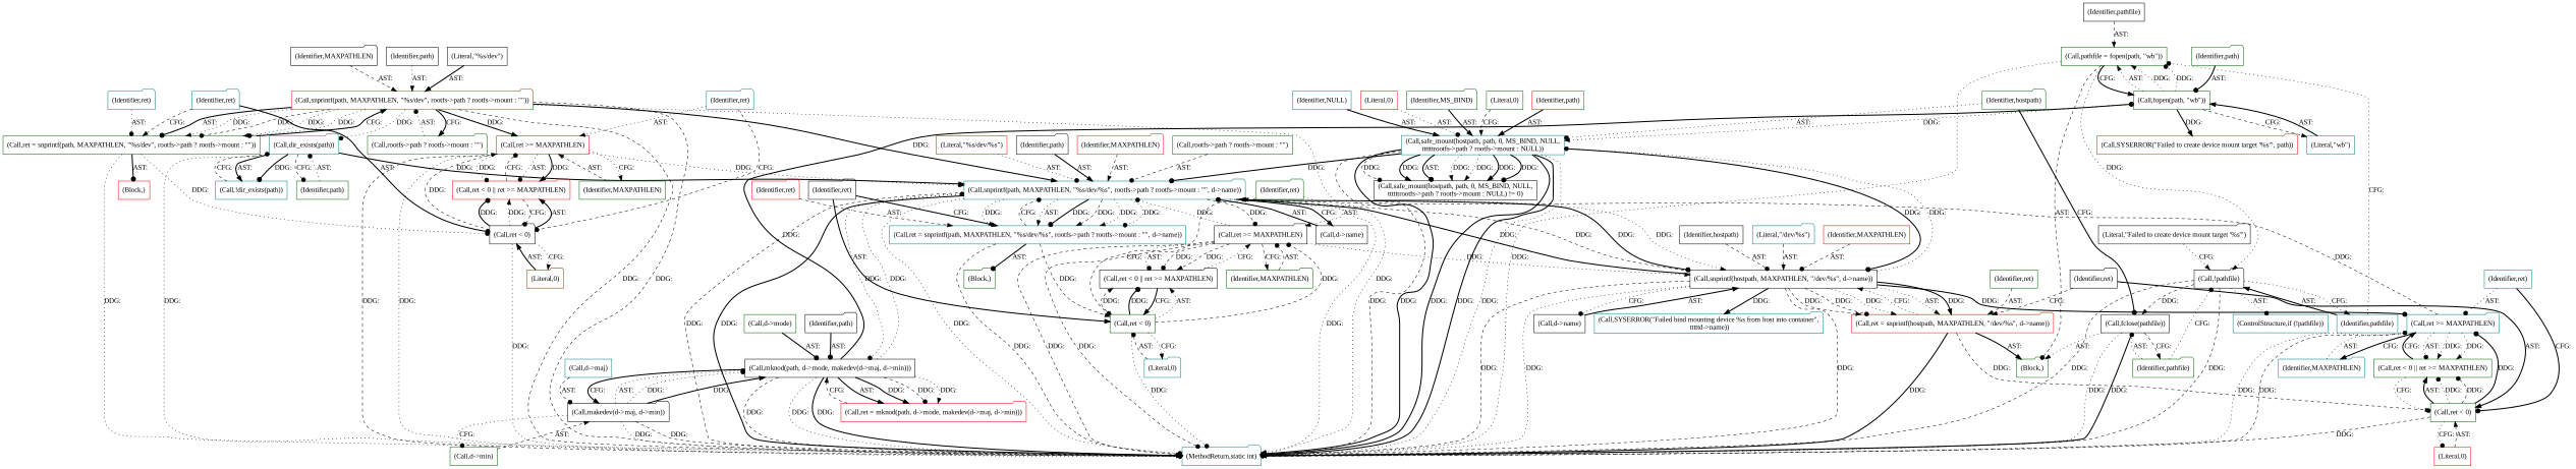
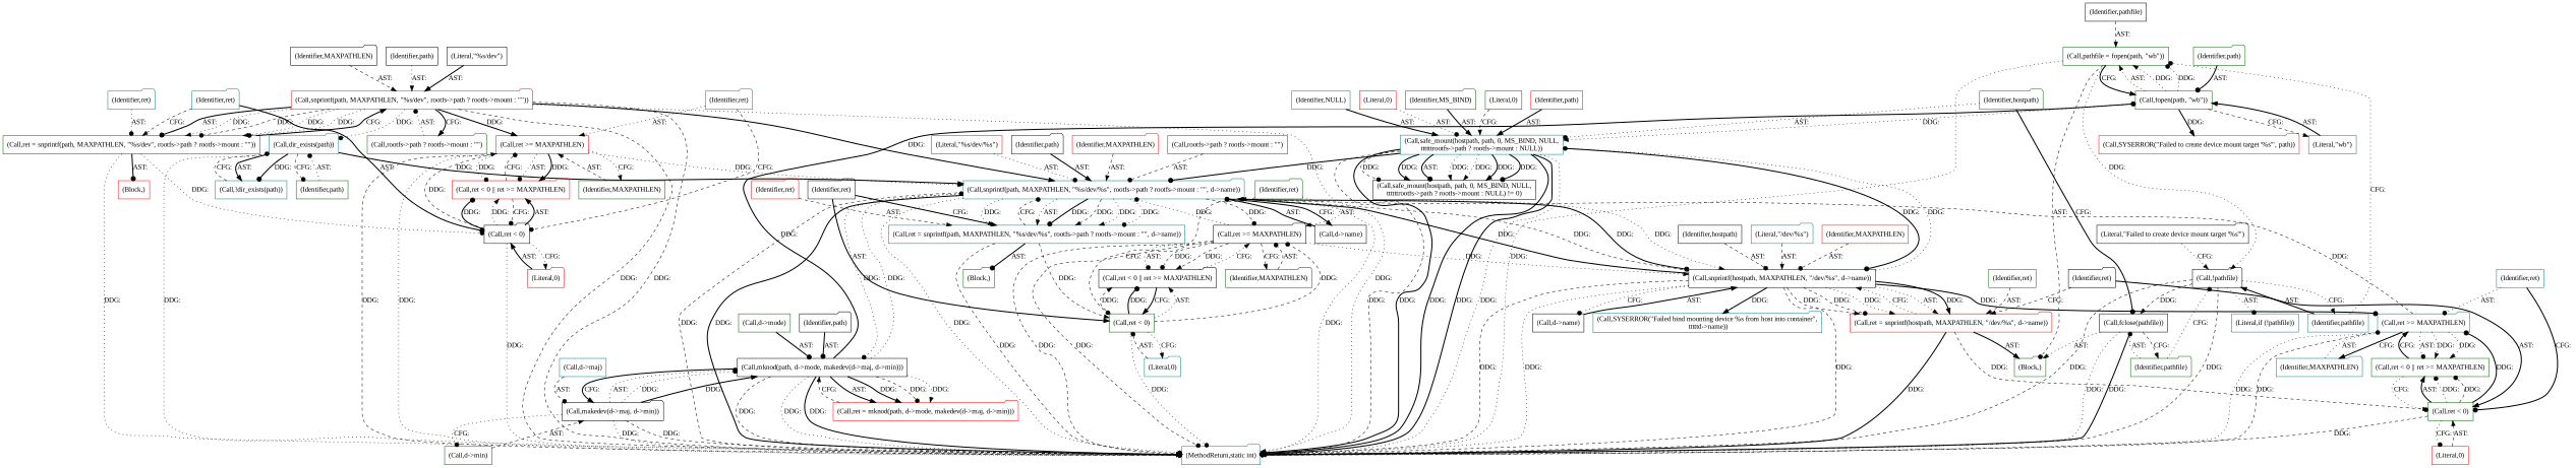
  digraph {
    fontname="Liberation Serif"
    node [color=darkgreen fontname="Liberation Serif" shape=box]
    edge [arrowhead=normal fontname="Liberation Serif" style=dotted]
    n1 [label="(Call,pathfile = fopen(path, \"wb\"))"]
    n2 [label="(Call,fopen(path, \"wb\"))"]
    n3 [color=black label="(Call,!pathfile)" shape=folder]
    n4 [label="(Block,)" shape=folder]
    n5 [color=teal label="(MethodReturn,static int)" shape=folder]
    n6 [color=teal label="(Call,safe_mount(hostpath, path, 0, MS_BIND, NULL,\n\t\t\t\t\t\trootfs->path ? rootfs->mount : NULL))"]
    n7 [color=red label="(Call,SYSERROR(\"Failed to create device mount target '%s'\", path))" shape=folder]
    n8 [color=teal label="(Literal,\"wb\")"]
    n9 [color=black label="(Call,fclose(pathfile))"]
-   n10 [color=teal label="(ControlStructure,if (!pathfile))"]
+   n10 [color=teal label="(Literal,if (!pathfile))"]
    n11 [color=teal label="(Identifier,pathfile)"]
    n12 [color=teal label="(Call,snprintf(path, MAXPATHLEN, \"%s/dev/%s\", rootfs->path ? rootfs->mount : \"\", d->name))" shape=folder]
    n13 [color=black label="(Call,snprintf(hostpath, MAXPATHLEN, \"/dev/%s\", d->name))"]
    n14 [color=black label="(Call,safe_mount(hostpath, path, 0, MS_BIND, NULL,\n\t\t\t\t\t\trootfs->path ? rootfs->mount : NULL) != 0)"]
    n15 [color=black label="(Call,mknod(path, d->mode, makedev(d->maj, d->min)))"]
    n16 [color=black label="(Call,makedev(d->maj, d->min))" shape=folder]
    n17 [color=red label="(Call,ret = mknod(path, d->mode, makedev(d->maj, d->min)))" shape=folder]
    n18 [color=black label="(Call,ret >= MAXPATHLEN)" shape=folder]
    n19 [color=teal label="(Call,ret = snprintf(path, MAXPATHLEN, \"%s/dev/%s\", rootfs->path ? rootfs->mount : \"\", d->name))"]
    n20 [color=black label="(Call,d->name)"]
    n21 [label="(Call,d->min)"]
    n22 [color=teal label="(Call,ret >= MAXPATHLEN)" shape=folder]
    n23 [color=red label="(Call,ret = snprintf(hostpath, MAXPATHLEN, \"/dev/%s\", d->name))" shape=folder]
    n24 [color=black label="(Call,d->name)"]
    n25 [color=teal label="(Call,SYSERROR(\"Failed bind mounting device %s from host into container\",\n \t\t\t\t\td->name))" shape=folder]
    n26 [color=black label="(Call,ret < 0 || ret >= MAXPATHLEN)" shape=folder]
    n27 [label="(Identifier,MAXPATHLEN)" shape=folder]
    n28 [label="(Call,ret < 0)"]
    n29 [label="(Block,)" shape=folder]
    n30 [color=teal label="(Call,dir_exists(path))" shape=folder]
    n31 [label="(Identifier,path)"]
    n32 [color=teal label="(Call,!dir_exists(path))"]
    n33 [color=red label="(Call,snprintf(path, MAXPATHLEN, \"%s/dev\", rootfs->path ? rootfs->mount : \"\"))" shape=folder]
    n34 [color=red label="(Call,ret >= MAXPATHLEN)"]
    n35 [label="(Call,ret = snprintf(path, MAXPATHLEN, \"%s/dev\", rootfs->path ? rootfs->mount : \"\"))"]
    n36 [label="(Call,rootfs->path ? rootfs->mount : \"\")" shape=folder]
    n37 [label="(Identifier,MAXPATHLEN)"]
    n38 [color=red label="(Call,ret < 0 || ret >= MAXPATHLEN)" shape=folder]
    n39 [color=black label="(Call,ret < 0)" shape=folder]
    n40 [color=red label="(Block,)"]
    n41 [color=teal label="(Identifier,MAXPATHLEN)" shape=folder]
    n42 [label="(Call,ret < 0 || ret >= MAXPATHLEN)"]
    n43 [label="(Call,ret < 0)"]
    n44 [color=teal label="(Literal,0)" shape=folder]
    n45 [color=red label="(Literal,0)"]
    n46 [color=red label="(Literal,0)" shape=folder]
    n47 [label="(Identifier,pathfile)" shape=folder]
    n48 [color=black label="(Identifier,pathfile)"]
    n49 [color=black label="(Identifier,path)" shape=folder]
    n50 [color=black label="(Identifier,path)" shape=folder]
    n51 [color=red label="(Identifier,MAXPATHLEN)" shape=folder]
    n52 [color=red label="(Literal,0)"]
    n53 [label="(Identifier,path)" shape=folder]
    n54 [color=black label="(Identifier,hostpath)"]
    n55 [label="(Call,rootfs->path ? rootfs->mount : \"\")"]
    n56 [color=teal label="(Literal,\"/dev/%s\")" shape=folder]
    n57 [color=teal label="(Call,d->maj)"]
    n58 [color=teal label="(Identifier,ret)" shape=folder]
    n59 [label="(Identifier,MS_BIND)" shape=folder]
    n60 [color=black label="(Literal,\"Failed to create device mount target '%s'\")" shape=folder]
    n61 [color=teal label="(Identifier,ret)" shape=folder]
    n62 [color=black label="(Identifier,MAXPATHLEN)" shape=folder]
    n63 [label="(Literal,0)"]
    n64 [color=teal label="(Identifier,ret)"]
    n65 [label="(Identifier,ret)" shape=folder]
    n66 [color=red label="(Literal,\"%s/dev/%s\")"]
    n67 [label="(Call,d->mode)"]
    n68 [color=red label="(Identifier,path)"]
    n69 [color=black label="(Identifier,ret)" shape=folder]
    n70 [label="(Identifier,ret)"]
    n71 [color=teal label="(Identifier,NULL)"]
    n72 [color=black label="(Identifier,path)"]
    n73 [color=red label="(Identifier,ret)" shape=folder]
    n74 [color=red label="(Identifier,MAXPATHLEN)"]
    n75 [color=black label="(Literal,\"%s/dev\")"]
    n76 [color=black label="(Identifier,ret)" shape=folder]
    n77 [color=teal label="(Identifier,ret)" shape=folder]
    n78 [label="(Identifier,hostpath)" shape=folder]
    n1 -> n2 [label="CFG: " style=bold]
    n1 -> n3 [label="DDG: "]
    n1 -> n4 [arrowhead=dot label="AST: " style=dashed]
    n1 -> n5 [label="DDG: "]
    n2 -> n1 [label="AST: "]
    n2 -> n1 [label="DDG: "]
    n2 -> n1 [arrowhead=dot label="DDG: "]
    n2 -> n6 [label="DDG: "]
    n2 -> n7 [label="DDG: " style=bold]
    n2 -> n8 [label="CFG: " style=dashed]
    n3 -> n5 [label="DDG: " style=dashed]
    n3 -> n5 [arrowhead=dot label="DDG: " style=dashed]
    n3 -> n9 [label="DDG: " style=dashed]
    n3 -> n10 [arrowhead=dot label="AST: "]
    n3 -> n11 [label="CFG: "]
    n6 -> n5 [arrowhead=dot label="DDG: " style=dashed]
    n6 -> n5 [label="DDG: " style=bold]
    n6 -> n5 [label="DDG: " style=bold]
    n6 -> n5 [arrowhead=dot label="DDG: " style=bold]
    n6 -> n5 [arrowhead=dot label="DDG: "]
    n6 -> n12 [arrowhead=dot label="DDG: " style=bold]
    n6 -> n13 [arrowhead=dot label="DDG: " style=bold]
    n6 -> n14 [arrowhead=dot label="AST: " style=bold]
    n6 -> n14 [label="DDG: "]
    n6 -> n14 [label="DDG: "]
    n6 -> n14 [label="DDG: " style=bold]
    n6 -> n14 [arrowhead=dot label="DDG: " style=bold]
    n6 -> n14 [arrowhead=dot label="DDG: " style=dashed]
    n6 -> n14 [label="DDG: " style=bold]
    n8 -> n2 [label="AST: " style=bold]
    n9 -> n4 [label="AST: "]
    n9 -> n5 [label="DDG: "]
    n9 -> n5 [label="DDG: " style=bold]
    n9 -> n47 [label="CFG: " style=dashed]
    n11 -> n1 [arrowhead=dot label="CFG: "]
    n11 -> n3 [label="AST: " style=bold]
    n12 -> n5 [arrowhead=dot label="DDG: "]
    n12 -> n5 [label="DDG: "]
    n12 -> n5 [label="DDG: " style=dashed]
    n12 -> n5 [label="DDG: " style=bold]
    n12 -> n13 [arrowhead=dot label="DDG: " style=bold]
    n12 -> n13 [label="DDG: "]
    n12 -> n15 [arrowhead=dot label="DDG: "]
    n12 -> n18 [arrowhead=dot label="DDG: " style=dashed]
    n12 -> n19 [label="AST: "]
    n12 -> n19 [arrowhead=dot label="DDG: " style=bold]
    n12 -> n19 [label="DDG: " style=dashed]
    n12 -> n19 [label="DDG: "]
    n12 -> n19 [arrowhead=dot label="DDG: "]
    n12 -> n19 [label="DDG: "]
    n12 -> n20 [label="CFG: " style=bold]
    n13 -> n5 [label="DDG: " style=dashed]
    n13 -> n5 [arrowhead=dot label="DDG: "]
    n13 -> n5 [label="DDG: " style=dashed]
    n13 -> n6 [arrowhead=dot label="DDG: "]
    n13 -> n12 [label="DDG: " style=bold]
    n13 -> n12 [label="DDG: " style=dashed]
    n13 -> n22 [arrowhead=dot label="DDG: " style=bold]
    n13 -> n23 [label="AST: "]
    n13 -> n23 [label="DDG: " style=bold]
    n13 -> n23 [label="DDG: " style=dashed]
    n13 -> n23 [arrowhead=dot label="DDG: " style=dashed]
    n13 -> n23 [label="DDG: "]
    n13 -> n24 [arrowhead=dot label="CFG: "]
    n13 -> n25 [label="DDG: " style=bold]
    n15 -> n2 [arrowhead=dot label="DDG: " style=bold]
    n15 -> n5 [label="DDG: " style=bold]
    n15 -> n5 [arrowhead=dot label="DDG: " style=dashed]
    n15 -> n5 [arrowhead=dot label="DDG: "]
    n15 -> n12 [arrowhead=dot label="DDG: "]
    n15 -> n16 [label="CFG: " style=bold]
    n15 -> n17 [label="AST: " style=bold]
    n15 -> n17 [label="DDG: " style=bold]
    n15 -> n17 [arrowhead=dot label="DDG: " style=dashed]
    n15 -> n17 [label="DDG: "]
    n16 -> n5 [arrowhead=dot label="DDG: "]
    n16 -> n5 [arrowhead=dot label="DDG: " style=dashed]
    n16 -> n15 [arrowhead=dot label="AST: "]
    n16 -> n15 [arrowhead=dot label="DDG: "]
    n16 -> n15 [label="DDG: " style=bold]
    n16 -> n21 [arrowhead=dot label="CFG: "]
    n17 -> n15 [label="CFG: " style=dashed]
    n18 -> n5 [label="DDG: " style=dashed]
    n18 -> n5 [arrowhead=dot label="DDG: " style=dashed]
    n18 -> n12 [arrowhead=dot label="DDG: "]
    n18 -> n13 [label="DDG: "]
    n18 -> n26 [arrowhead=dot label="AST: "]
    n18 -> n26 [arrowhead=dot label="DDG: " style=dashed]
    n18 -> n26 [label="DDG: " style=dashed]
    n18 -> n27 [label="CFG: " style=dashed]
    n19 -> n5 [arrowhead=dot label="DDG: " style=dashed]
    n19 -> n12 [arrowhead=dot label="CFG: " style=dashed]
    n19 -> n28 [label="DDG: " style=dashed]
    n19 -> n29 [arrowhead=dot label="AST: " style=bold]
    n20 -> n12 [arrowhead=dot label="AST: " style=bold]
    n21 -> n16 [label="AST: " style=dashed]
    n22 -> n5 [arrowhead=dot label="DDG: " style=dashed]
    n22 -> n5 [label="DDG: "]
    n22 -> n12 [label="DDG: " style=dashed]
    n22 -> n41 [label="CFG: " style=bold]
    n22 -> n42 [arrowhead=dot label="AST: "]
    n22 -> n42 [label="DDG: "]
    n22 -> n42 [label="DDG: "]
    n23 -> n4 [label="AST: " style=bold]
    n23 -> n5 [label="DDG: " style=bold]
    n23 -> n13 [label="CFG: "]
    n23 -> n43 [label="DDG: " style=dashed]
    n24 -> n13 [label="AST: " style=bold]
    n26 -> n18 [label="CFG: "]
    n26 -> n28 [label="CFG: " style=bold]
    n27 -> n18 [arrowhead=dot label="AST: " style=dashed]
    n28 -> n5 [arrowhead=dot label="DDG: "]
    n28 -> n18 [arrowhead=dot label="DDG: " style=dashed]
    n28 -> n26 [label="AST: "]
    n28 -> n26 [label="DDG: " style=dashed]
    n28 -> n26 [arrowhead=dot label="DDG: " style=bold]
    n28 -> n44 [label="CFG: "]
    n30 -> n5 [arrowhead=dot label="DDG: "]
    n30 -> n12 [label="DDG: " style=bold]
    n30 -> n31 [arrowhead=dot label="CFG: " style=dashed]
    n30 -> n32 [label="AST: " style=bold]
    n30 -> n32 [arrowhead=dot label="DDG: " style=bold]
    n31 -> n30 [arrowhead=dot label="AST: "]
    n32 -> n30 [arrowhead=dot label="CFG: " style=dashed]
    n33 -> n5 [arrowhead=dot label="DDG: " style=dashed]
    n33 -> n5 [arrowhead=dot label="DDG: " style=dashed]
    n33 -> n5 [label="DDG: "]
    n33 -> n12 [label="DDG: " style=bold]
    n33 -> n30 [arrowhead=dot label="DDG: "]
    n33 -> n34 [label="DDG: " style=bold]
    n33 -> n35 [arrowhead=dot label="AST: " style=bold]
    n33 -> n35 [label="DDG: "]
    n33 -> n35 [arrowhead=dot label="DDG: " style=dashed]
    n33 -> n35 [label="DDG: "]
    n33 -> n35 [arrowhead=dot label="DDG: "]
    n33 -> n36 [label="CFG: " style=bold]
    n34 -> n5 [arrowhead=dot label="DDG: " style=dashed]
    n34 -> n5 [label="DDG: "]
    n34 -> n12 [label="DDG: "]
    n34 -> n37 [label="CFG: "]
    n34 -> n38 [arrowhead=dot label="AST: "]
    n34 -> n38 [label="DDG: " style=bold]
    n34 -> n38 [arrowhead=dot label="DDG: "]
    n35 -> n5 [arrowhead=dot label="DDG: "]
    n35 -> n33 [label="CFG: " style=bold]
    n35 -> n39 [arrowhead=dot label="DDG: "]
    n35 -> n40 [arrowhead=dot label="AST: " style=bold]
    n36 -> n33 [arrowhead=dot label="AST: "]
    n37 -> n34 [label="AST: " style=dashed]
    n38 -> n34 [arrowhead=dot label="CFG: " style=dashed]
    n38 -> n39 [arrowhead=dot label="CFG: " style=dashed]
    n39 -> n5 [arrowhead=dot label="DDG: "]
    n39 -> n34 [label="DDG: " style=dashed]
    n39 -> n38 [label="AST: " style=bold]
    n39 -> n38 [arrowhead=dot label="DDG: " style=bold]
    n39 -> n38 [label="DDG: "]
    n39 -> n46 [label="CFG: "]
    n41 -> n22 [arrowhead=dot label="AST: "]
    n42 -> n22 [label="CFG: " style=bold]
    n42 -> n43 [arrowhead=dot label="CFG: "]
    n43 -> n5 [arrowhead=dot label="DDG: " style=dashed]
    n43 -> n22 [arrowhead=dot label="DDG: " style=bold]
    n43 -> n42 [label="AST: " style=bold]
    n43 -> n42 [arrowhead=dot label="DDG: "]
    n43 -> n42 [arrowhead=dot label="DDG: " style=dashed]
    n43 -> n45 [arrowhead=dot label="CFG: "]
    n44 -> n28 [arrowhead=dot label="AST: " style=dashed]
    n45 -> n43 [label="AST: " style=dashed]
    n46 -> n39 [label="AST: " style=bold]
    n47 -> n3 [arrowhead=dot label="CFG: "]
    n47 -> n9 [arrowhead=dot label="AST: "]
    n48 -> n1 [label="AST: " style=dashed]
    n49 -> n12 [label="AST: " style=bold]
    n50 -> n15 [arrowhead=dot label="AST: " style=bold]
    n51 -> n12 [label="AST: " style=dashed]
    n52 -> n6 [arrowhead=dot label="AST: "]
    n53 -> n2 [arrowhead=dot label="AST: " style=bold]
    n54 -> n13 [arrowhead=dot label="AST: " style=dashed]
    n55 -> n12 [arrowhead=dot label="AST: " style=dashed]
    n56 -> n13 [label="AST: " style=dashed]
    n57 -> n16 [arrowhead=dot label="AST: " style=dashed]
    n58 -> n34 [label="AST: "]
    n58 -> n39 [arrowhead=dot label="CFG: " style=dashed]
    n59 -> n6 [label="AST: " style=bold]
    n60 -> n3 [label="CFG: "]
    n61 -> n35 [arrowhead=dot label="AST: "]
    n62 -> n33 [label="AST: " style=dashed]
    n63 -> n6 [label="CFG: " style=dashed]
    n64 -> n22 [arrowhead=dot label="AST: "]
    n64 -> n43 [arrowhead=dot label="CFG: " style=bold]
    n65 -> n18 [label="AST: "]
    n65 -> n28 [arrowhead=dot label="CFG: " style=dashed]
    n66 -> n12 [arrowhead=dot label="AST: "]
    n67 -> n15 [arrowhead=dot label="AST: " style=bold]
    n68 -> n6 [label="AST: " style=bold]
    n69 -> n19 [label="CFG: " style=bold]
    n69 -> n28 [label="AST: " style=bold]
    n70 -> n23 [label="AST: " style=dashed]
    n71 -> n6 [label="AST: " style=bold]
    n72 -> n33 [label="AST: "]
    n73 -> n19 [label="AST: " style=dashed]
    n74 -> n13 [arrowhead=dot label="AST: " style=dashed]
    n75 -> n33 [label="AST: " style=bold]
    n76 -> n23 [label="CFG: " style=dashed]
    n76 -> n43 [label="AST: " style=bold]
    n77 -> n35 [label="CFG: " style=dashed]
    n77 -> n39 [arrowhead=dot label="AST: " style=bold]
    n78 -> n6 [arrowhead=dot label="AST: "]
    n78 -> n9 [arrowhead=dot label="CFG: " style=bold]
  }
